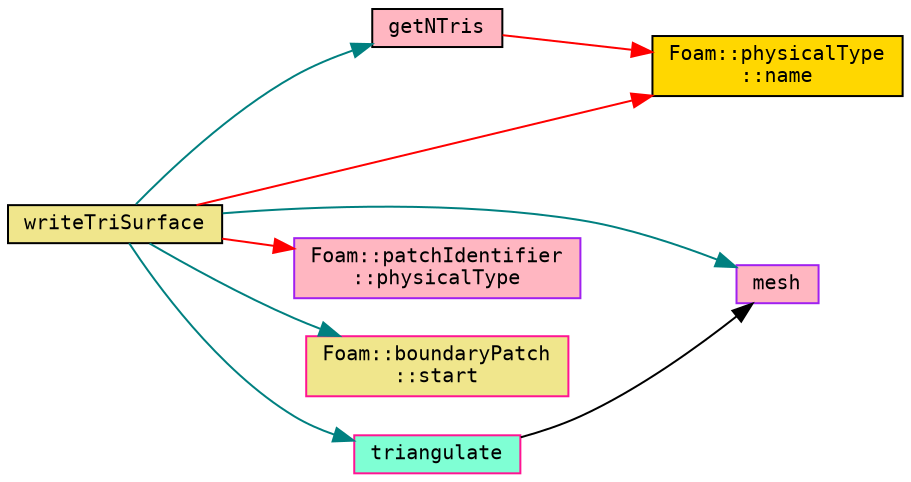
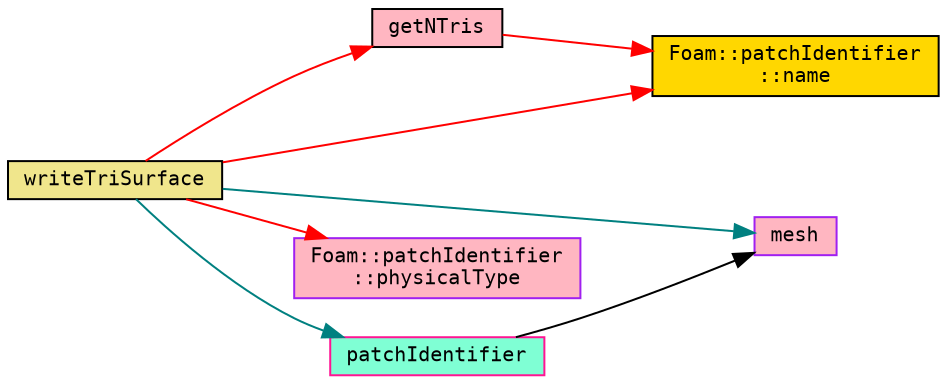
  digraph {
    fontname="DejaVu Sans Mono"
    rankdir=LR
    node [color=black fillcolor=lightpink fontname="DejaVu Sans Mono" fontsize=10 shape=record style=filled]
    edge [color=teal fontname="DejaVu Sans Mono" fontsize=10 labelfontname=Helvetica labelfontsize=10 style=solid]
    n1 [fillcolor=khaki fontcolor=black height=0.2 label=writeTriSurface width=0.4]
    n2 [color=purple height=0.2 label=mesh width=0.4]
    n3 [height=0.2 label=getNTris width=0.4]
-   n4 [fillcolor=gold height=0.2 label="Foam::physicalType\l::name" width=0.4]
+   n4 [fillcolor=gold height=0.2 label="Foam::patchIdentifier\l::name" width=0.4]
    n5 [color=purple height=0.2 label="Foam::patchIdentifier\l::physicalType" width=0.4]
-   n6 [color=deeppink fillcolor=khaki height=0.2 label="Foam::boundaryPatch\l::start" width=0.4]
-   n7 [color=deeppink fillcolor=aquamarine height=0.2 label=triangulate width=0.4]
+   n7 [color=deeppink fillcolor=aquamarine height=0.2 label=patchIdentifier width=0.4]
    n1 -> n2
-   n1 -> n3
+   n1 -> n3 [color=red]
    n1 -> n4 [color=red]
    n1 -> n5 [color=red]
-   n1 -> n6
    n1 -> n7
    n3 -> n4 [color=red]
    n7 -> n2 [color=black]
  }
